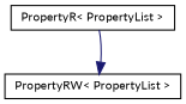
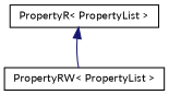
  digraph {
    rankdir=TB
    fontname=Lato
    node [color=black fillcolor=white fontname=Lato fontsize=10 shape=record style=filled]
    n1 [height=0.2 label="PropertyR\< PropertyList \>" width=0.4]
    n2 [height=0.2 label="PropertyRW\< PropertyList \>" width=0.4]
-   n2 -> n1 [color=midnightblue dir=back fontname=Lato fontsize=10 labelfontname=Helvetica labelfontsize=10 style=solid]
+   n1 -> n2 [color=midnightblue dir=back fontname=Lato fontsize=10 labelfontname=Helvetica labelfontsize=10 style=solid]
  }
